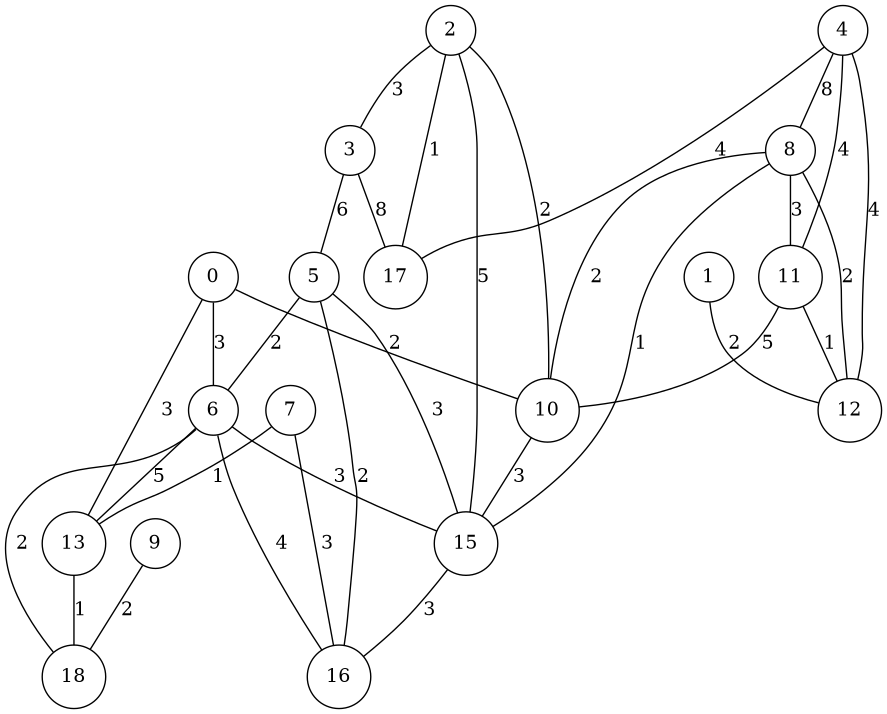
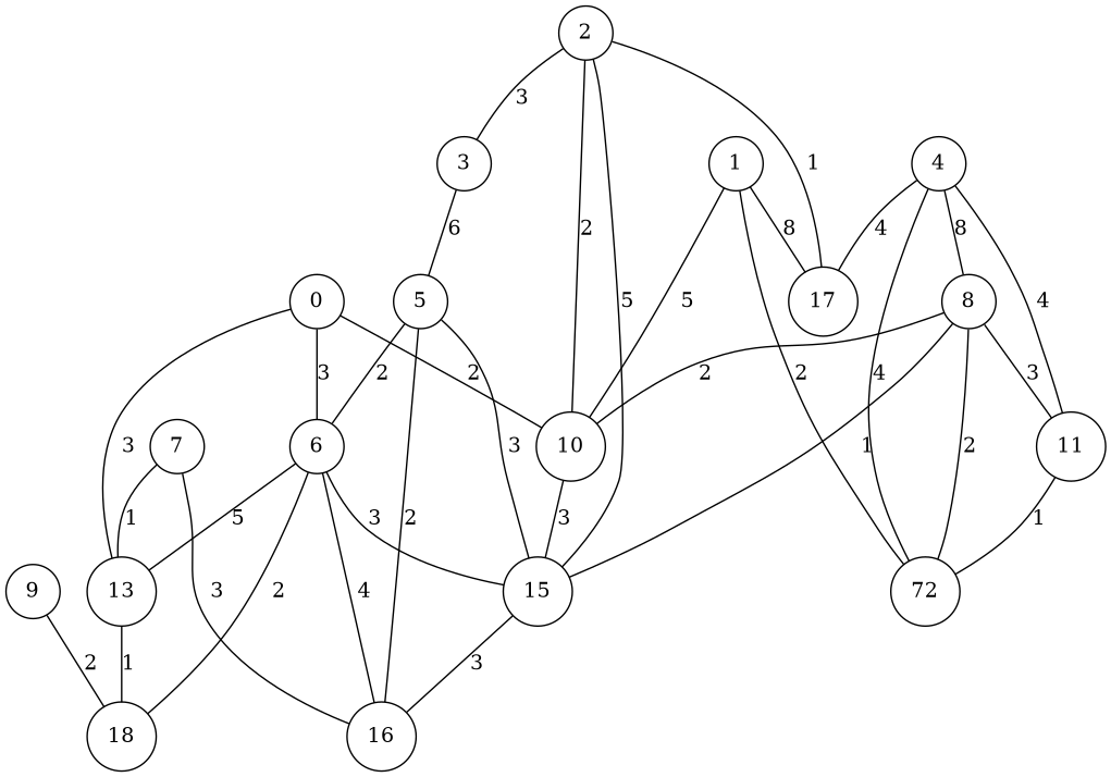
  graph {
    node [shape=circle]
    0
    10
    13
    6
    15
    1
-   12
+   12 [label=72]
    18
    16
    2
    3
    17
    5
    8
    11
    4
    7
    9
    0 -- 10 [label=2]
    0 -- 13 [label=3]
    0 -- 6 [label=3]
    10 -- 15 [label=3]
    13 -- 18 [label=1]
    6 -- 13 [label=5]
    6 -- 15 [label=3]
    6 -- 18 [label=2]
    6 -- 16 [label=4]
    15 -- 16 [label=3]
-   11 -- 10 [label=5]
+   1 -- 10 [label=5]
    1 -- 12 [label=2]
    2 -- 10 [label=2]
    2 -- 15 [label=5]
    2 -- 3 [label=3]
    2 -- 17 [label=1]
-   3 -- 17 [label=8]
+   1 -- 17 [label=8]
    3 -- 5 [label=6]
    5 -- 6 [label=2]
    5 -- 15 [label=3]
    5 -- 16 [label=2]
    8 -- 10 [label=2]
    8 -- 15 [label=1]
    8 -- 12 [label=2]
    8 -- 11 [label=3]
    11 -- 12 [label=1]
    4 -- 12 [label=4]
    4 -- 17 [label=4]
    4 -- 8 [label=8]
    4 -- 11 [label=4]
    7 -- 13 [label=1]
    7 -- 16 [label=3]
    9 -- 18 [label=2]
  }
